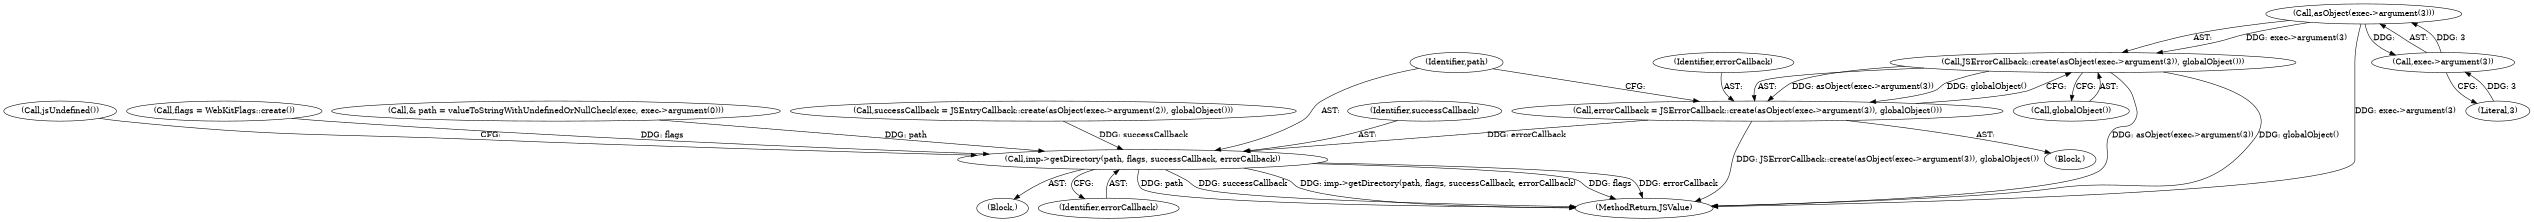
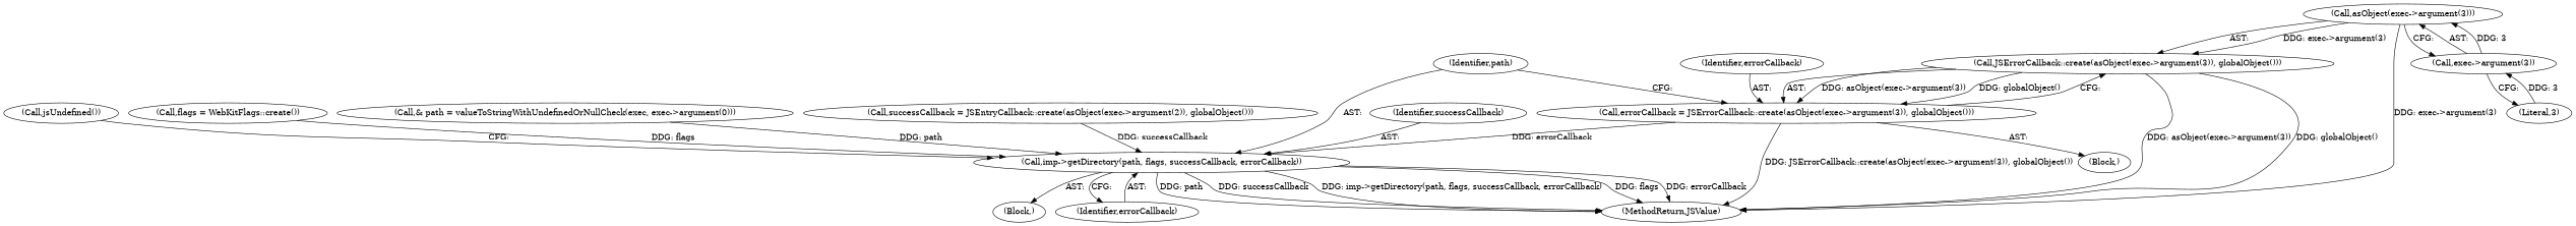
  digraph {
    n1 [label="(Call,JSErrorCallback::create(asObject(exec->argument(3)), globalObject()))"]
    n2 [label="(Call,errorCallback = JSErrorCallback::create(asObject(exec->argument(3)), globalObject()))"]
    n3 [label="(MethodReturn,JSValue)"]
-   n4 [label="(Call,globalObject())"]
    n5 [label="(Call,imp->getDirectory(path, flags, successCallback, errorCallback))"]
    n6 [label="(Block,)"]
    n7 [label="(Call,asObject(exec->argument(3)))"]
    n8 [label="(Call,exec->argument(3))"]
    n9 [label="(Literal,3)"]
    n10 [label="(Block,)"]
    n11 [label="(Identifier,errorCallback)"]
    n12 [label="(Identifier,path)"]
    n13 [label="(Identifier,successCallback)"]
    n14 [label="(Call,jsUndefined())"]
    n15 [label="(Call,flags = WebKitFlags::create())"]
    n16 [label="(Identifier,errorCallback)"]
    n17 [label="(Call,& path = valueToStringWithUndefinedOrNullCheck(exec, exec->argument(0)))"]
    n18 [label="(Call,successCallback = JSEntryCallback::create(asObject(exec->argument(2)), globalObject()))"]
    n1 -> n2 [label="AST: "]
    n1 -> n2 [label="DDG: asObject(exec->argument(3))"]
    n1 -> n2 [label="DDG: globalObject()"]
    n1 -> n3 [label="DDG: asObject(exec->argument(3))"]
    n1 -> n3 [label="DDG: globalObject()"]
-   n1 -> n4 [label="CFG: "]
    n2 -> n1 [label="CFG: "]
    n2 -> n3 [label="DDG: JSErrorCallback::create(asObject(exec->argument(3)), globalObject())"]
    n2 -> n5 [label="DDG: errorCallback"]
    n2 -> n6 [label="AST: "]
-   n4 -> n1 [label="AST: "]
    n5 -> n3 [label="DDG: successCallback"]
    n5 -> n3 [label="DDG: imp->getDirectory(path, flags, successCallback, errorCallback)"]
    n5 -> n3 [label="DDG: flags"]
    n5 -> n3 [label="DDG: errorCallback"]
    n5 -> n3 [label="DDG: path"]
    n5 -> n10 [label="AST: "]
    n5 -> n11 [label="CFG: "]
    n7 -> n1 [label="AST: "]
    n7 -> n1 [label="DDG: exec->argument(3)"]
    n7 -> n3 [label="DDG: exec->argument(3)"]
-   n7 -> n8 [label="DDG: "]
+   n7 -> n8 [label="CFG: "]
    n8 -> n7 [label="AST: "]
    n8 -> n7 [label="DDG: 3"]
    n8 -> n9 [label="CFG: "]
    n9 -> n8 [label="DDG: 3"]
    n11 -> n5 [label="AST: "]
    n12 -> n2 [label="CFG: "]
    n12 -> n5 [label="AST: "]
    n13 -> n5 [label="AST: "]
    n14 -> n5 [label="CFG: "]
    n15 -> n5 [label="DDG: flags"]
    n16 -> n2 [label="AST: "]
    n17 -> n5 [label="DDG: path"]
    n18 -> n5 [label="DDG: successCallback"]
  }
